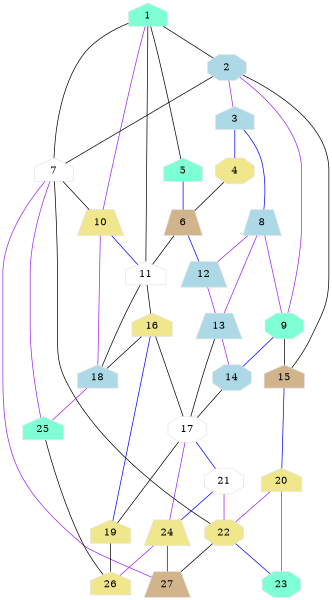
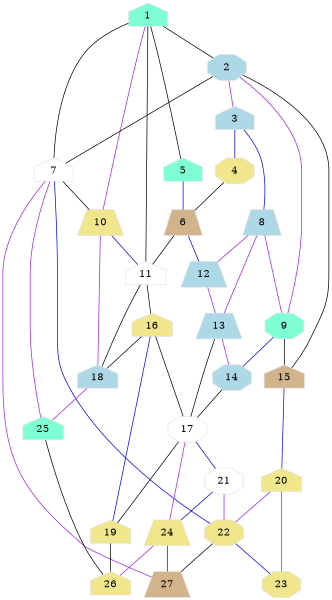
  graph {
    node [color=gray90 fillcolor=khaki shape=house style=filled]
    edge [color=black weight=1.0]
    1 [fillcolor=aquamarine]
    2 [fillcolor=lightblue shape=octagon]
    5 [fillcolor=aquamarine]
    7 [fillcolor=white]
    10 [shape=trapezium]
    11 [fillcolor=white]
    3 [fillcolor=lightblue]
    9 [fillcolor=aquamarine shape=octagon]
    15 [fillcolor=tan]
    6 [fillcolor=tan shape=trapezium]
    22 [shape=octagon]
    25 [fillcolor=aquamarine]
    27 [fillcolor=tan shape=trapezium]
    18 [fillcolor=lightblue]
    16
    4 [shape=octagon]
    8 [fillcolor=lightblue shape=trapezium]
    14 [fillcolor=lightblue shape=octagon]
    20
    12 [fillcolor=lightblue shape=trapezium]
    13 [fillcolor=lightblue shape=trapezium]
-   23 [fillcolor=aquamarine shape=octagon]
+   23 [shape=octagon]
    26
    17 [fillcolor=white shape=octagon]
    19
    21 [fillcolor=white shape=octagon]
    24 [shape=trapezium]
    1 -- 2
    1 -- 5
    1 -- 7
    1 -- 10 [color=purple]
    1 -- 11
    2 -- 7 [weight=2.0]
    2 -- 3 [color=purple]
    2 -- 9 [color=purple]
    2 -- 15
    5 -- 6 [color=blue weight=2.0]
    7 -- 10
-   7 -- 22
+   7 -- 22 [color=blue]
    7 -- 25 [color=purple weight=2.0]
    7 -- 27 [color=purple]
    10 -- 11 [color=blue]
    10 -- 18 [color=purple]
    11 -- 18
    11 -- 16
    3 -- 4 [color=blue weight=3.0]
    3 -- 8 [color=blue weight=2.0]
    9 -- 15 [weight=3.0]
    9 -- 14 [color=blue]
    15 -- 20 [color=blue weight=2.0]
    6 -- 11 [weight=2.0]
    6 -- 12 [color=blue]
    22 -- 27
    22 -- 23 [color=blue]
    25 -- 26 [weight=2.0]
    18 -- 25 [color=purple weight=2.0]
    16 -- 18 [weight=2.0]
    16 -- 17
    16 -- 19 [color=blue]
    4 -- 6
    8 -- 9 [color=purple]
    8 -- 12 [color=purple]
    8 -- 13 [color=purple]
    14 -- 17
    20 -- 22 [color=purple]
    20 -- 23 [color=purple weight=2.0]
    12 -- 13 [color=purple]
    13 -- 14 [color=purple]
    13 -- 17
    17 -- 19
    17 -- 21 [color=blue]
    17 -- 24 [color=purple]
    19 -- 26 [weight=2.0]
    21 -- 22 [color=purple weight=2.0]
    21 -- 24 [color=blue]
    24 -- 27 [color=blue]
    24 -- 26 [color=purple weight=2.0]
  }
